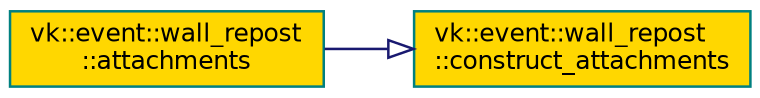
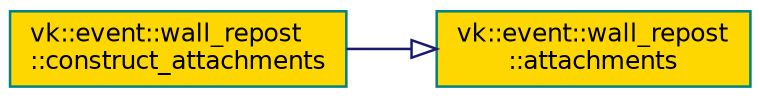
  digraph {
    rankdir=LR
    node [color=teal fillcolor=gold fontname=Helvetica fontsize=10 shape=record style=filled]
    n1 [fontcolor=black height=0.2 label="vk::event::wall_repost\l::construct_attachments" width=0.4]
    n2 [height=0.2 label="vk::event::wall_repost\l::attachments" width=0.4]
-   n2 -> n1 [color=midnightblue fontname=Helvetica fontsize=10 labelfontname=Helvetica labelfontsize=10 style=solid arrowhead=onormal]
+   n1 -> n2 [color=midnightblue fontname=Helvetica fontsize=10 labelfontname=Helvetica labelfontsize=10 style=solid arrowhead=onormal]
  }
